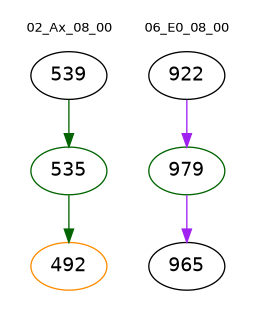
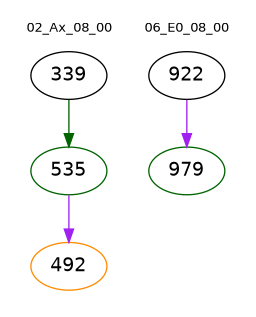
  digraph {
    fontname="DejaVu Sans"
    node [color=black fontname="DejaVu Sans"]
    edge [color=darkgreen fontname="DejaVu Sans"]
-   n1 [label=539]
+   n1 [label=339]
    n2 [color=darkgreen label=535]
    n3 [color=darkorange label=492]
    n4 [label=922]
    n5 [color=darkgreen label=979]
-   n6 [label=965]
    subgraph cluster_1 {
      color=white
      fontsize=10
      label="02_Ax_08_00"
      n1
      n2
      n3
    }
    subgraph cluster_2 {
      color=white
      fontsize=10
      label="06_E0_08_00"
      n4
      n5
-     n6
    }
    n1 -> n2
-   n2 -> n3
+   n2 -> n3 [color=purple]
    n4 -> n5 [color=purple]
-   n5 -> n6 [color=purple]
  }
